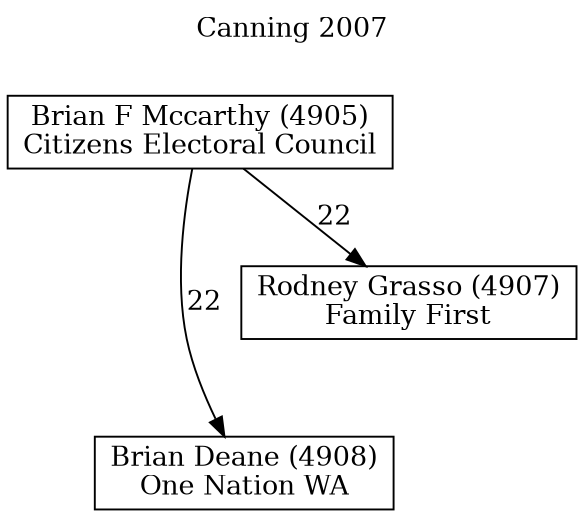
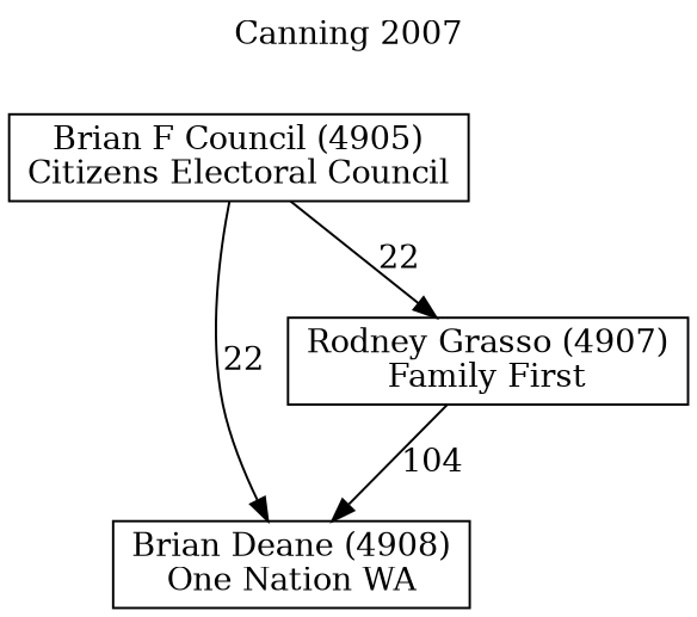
  digraph {
    label="Canning 2007"
    labelloc=t
    mclimit=10
    node [shape=box]
    n1 [label="Brian Deane (4908)\nOne Nation WA"]
    n2 [label="Rodney Grasso (4907)\nFamily First"]
-   n3 [label="Brian F Mccarthy (4905)\nCitizens Electoral Council"]
+   n3 [label="Brian F Council (4905)\nCitizens Electoral Council"]
+   n2 -> n1 [label=104]
    n3 -> n1 [label=22]
    n3 -> n2 [label=22]
  }
